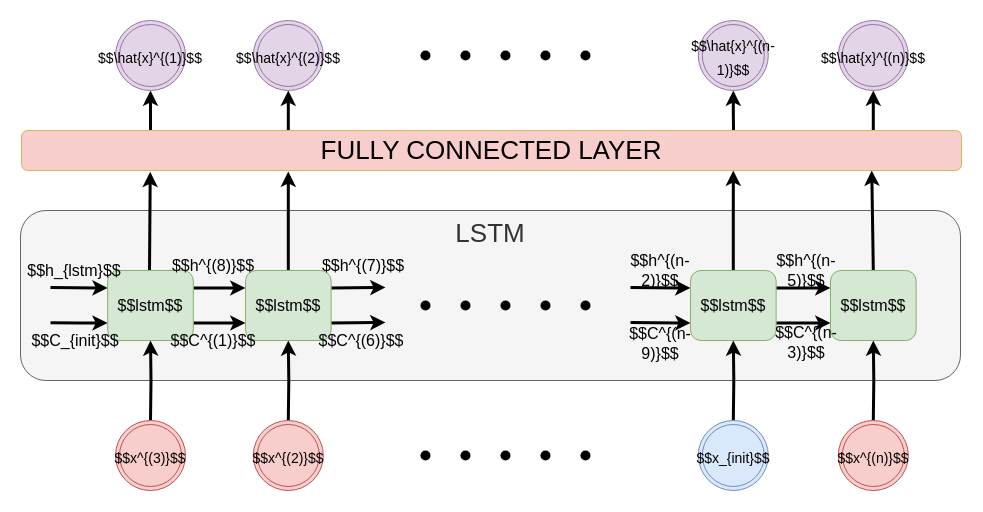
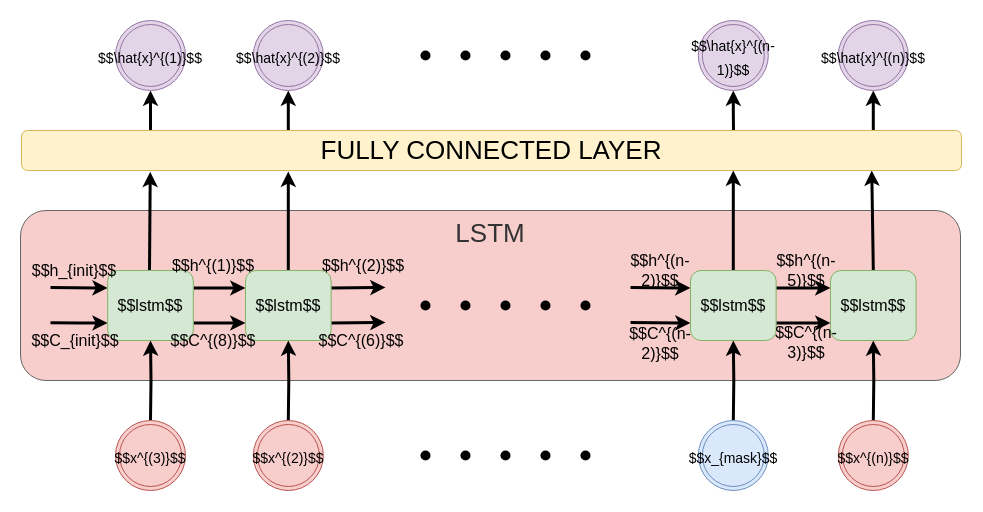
  <mxCell id="0" />
  <mxCell id="1" parent="0" />
- <mxCell id="2" value="&lt;font style=&quot;font-size: 26px&quot;&gt;LSTM&lt;br&gt;&lt;br&gt;&lt;br&gt;&lt;br&gt;&lt;br&gt;&lt;/font&gt;" style="rounded=1;whiteSpace=wrap;html=1;fillColor=#f5f5f5;strokeColor=#666666;connectable=0;fontColor=#333333;" parent="1" vertex="1"><mxGeometry x="20" y="210" width="940" height="170" as="geometry" /></mxCell>
+ <mxCell id="2" value="&lt;font style=&quot;font-size: 26px&quot;&gt;LSTM&lt;br&gt;&lt;br&gt;&lt;br&gt;&lt;br&gt;&lt;br&gt;&lt;/font&gt;" style="rounded=1;whiteSpace=wrap;html=1;fillColor=#f8cecc;strokeColor=#666666;connectable=0;fontColor=#333333;" parent="1" vertex="1"><mxGeometry x="20" y="210" width="940" height="170" as="geometry" /></mxCell>
  <mxCell id="3" style="edgeStyle=orthogonalEdgeStyle;rounded=0;orthogonalLoop=1;jettySize=auto;html=1;entryX=0.5;entryY=1;entryDx=0;entryDy=0;startArrow=none;startFill=0;endArrow=classic;endFill=1;strokeWidth=3;" parent="1" target="13" edge="1"><mxGeometry relative="1" as="geometry"><mxPoint x="150.005" y="420" as="sourcePoint" /></mxGeometry></mxCell>
  <mxCell id="4" style="edgeStyle=orthogonalEdgeStyle;rounded=0;orthogonalLoop=1;jettySize=auto;html=1;entryX=0.5;entryY=1;entryDx=0;entryDy=0;startArrow=none;startFill=0;endArrow=classic;endFill=1;strokeWidth=3;" parent="1" target="17" edge="1"><mxGeometry relative="1" as="geometry"><mxPoint x="287.81" y="420" as="sourcePoint" /></mxGeometry></mxCell>
  <mxCell id="5" style="edgeStyle=orthogonalEdgeStyle;rounded=0;orthogonalLoop=1;jettySize=auto;html=1;entryX=0.5;entryY=1;entryDx=0;entryDy=0;fontSize=26;startArrow=none;startFill=0;endArrow=classic;endFill=1;strokeWidth=3;" parent="1" target="23" edge="1"><mxGeometry relative="1" as="geometry"><mxPoint x="732.815" y="420" as="sourcePoint" /></mxGeometry></mxCell>
  <mxCell id="6" style="edgeStyle=orthogonalEdgeStyle;rounded=0;orthogonalLoop=1;jettySize=auto;html=1;entryX=0.5;entryY=1;entryDx=0;entryDy=0;fontSize=26;startArrow=none;startFill=0;endArrow=classic;endFill=1;strokeWidth=3;" parent="1" target="24" edge="1"><mxGeometry relative="1" as="geometry"><mxPoint x="872.81" y="420" as="sourcePoint" /></mxGeometry></mxCell>
  <mxCell id="7" style="edgeStyle=none;rounded=0;orthogonalLoop=1;jettySize=auto;html=1;entryX=0.5;entryY=0;entryDx=0;entryDy=0;fontSize=26;startArrow=classic;startFill=1;endArrow=none;endFill=0;strokeWidth=3;" parent="1" target="24" edge="1"><mxGeometry relative="1" as="geometry"><mxPoint x="871.249" y="170" as="sourcePoint" /></mxGeometry></mxCell>
  <mxCell id="8" style="edgeStyle=orthogonalEdgeStyle;rounded=0;orthogonalLoop=1;jettySize=auto;html=1;startArrow=none;startFill=0;endArrow=classic;endFill=1;strokeWidth=3;entryX=0.765;entryY=1.064;entryDx=0;entryDy=0;entryPerimeter=0;" parent="1" edge="1"><mxGeometry relative="1" as="geometry"><mxPoint x="149" y="270" as="sourcePoint" /><mxPoint x="149.75" y="171.28" as="targetPoint" /><Array as="points"><mxPoint x="150" y="270" /></Array></mxGeometry></mxCell>
  <mxCell id="9" style="edgeStyle=orthogonalEdgeStyle;rounded=0;orthogonalLoop=1;jettySize=auto;html=1;exitX=1;exitY=0.25;exitDx=0;exitDy=0;entryX=0;entryY=0.25;entryDx=0;entryDy=0;startArrow=none;startFill=0;endArrow=classic;endFill=1;strokeWidth=3;" parent="1" source="13" target="17" edge="1"><mxGeometry relative="1" as="geometry" /></mxCell>
  <mxCell id="10" style="edgeStyle=orthogonalEdgeStyle;rounded=0;orthogonalLoop=1;jettySize=auto;html=1;exitX=1;exitY=0.75;exitDx=0;exitDy=0;entryX=0;entryY=0.75;entryDx=0;entryDy=0;startArrow=none;startFill=0;endArrow=classic;endFill=1;strokeWidth=3;" parent="1" source="13" target="17" edge="1"><mxGeometry relative="1" as="geometry" /></mxCell>
  <mxCell id="11" style="edgeStyle=orthogonalEdgeStyle;rounded=0;orthogonalLoop=1;jettySize=auto;html=1;exitX=0;exitY=0.25;exitDx=0;exitDy=0;fontSize=26;startArrow=classic;startFill=1;endArrow=none;endFill=0;strokeWidth=3;" parent="1" source="13" edge="1"><mxGeometry relative="1" as="geometry"><mxPoint x="50" y="287" as="targetPoint" /></mxGeometry></mxCell>
  <mxCell id="12" style="edgeStyle=orthogonalEdgeStyle;rounded=0;orthogonalLoop=1;jettySize=auto;html=1;exitX=0;exitY=0.75;exitDx=0;exitDy=0;fontSize=26;startArrow=classic;startFill=1;endArrow=none;endFill=0;strokeWidth=3;" parent="1" source="13" edge="1"><mxGeometry relative="1" as="geometry"><mxPoint x="50" y="322.167" as="targetPoint" /></mxGeometry></mxCell>
  <mxCell id="13" value="&lt;font style=&quot;font-size: 16px&quot;&gt;$$lstm$$&lt;/font&gt;" style="rounded=1;whiteSpace=wrap;html=1;fillColor=#d5e8d4;strokeColor=#82b366;" parent="1" vertex="1"><mxGeometry x="107.19" y="270" width="85.63" height="70" as="geometry" /></mxCell>
  <mxCell id="14" style="edgeStyle=orthogonalEdgeStyle;rounded=0;orthogonalLoop=1;jettySize=auto;html=1;entryX=0.5;entryY=1.091;entryDx=0;entryDy=0;entryPerimeter=0;startArrow=none;startFill=0;endArrow=classic;endFill=1;strokeWidth=3;" parent="1" source="17" edge="1"><mxGeometry relative="1" as="geometry"><mxPoint x="287.81" y="171.001" as="targetPoint" /></mxGeometry></mxCell>
  <mxCell id="15" style="edgeStyle=orthogonalEdgeStyle;rounded=0;orthogonalLoop=1;jettySize=auto;html=1;exitX=1;exitY=0.25;exitDx=0;exitDy=0;fontSize=26;startArrow=none;startFill=0;endArrow=classic;endFill=1;strokeWidth=3;" parent="1" source="17" edge="1"><mxGeometry relative="1" as="geometry"><mxPoint x="385" y="287" as="targetPoint" /></mxGeometry></mxCell>
  <mxCell id="16" style="edgeStyle=orthogonalEdgeStyle;rounded=0;orthogonalLoop=1;jettySize=auto;html=1;exitX=1;exitY=0.75;exitDx=0;exitDy=0;fontSize=26;startArrow=none;startFill=0;endArrow=classic;endFill=1;strokeWidth=3;" parent="1" source="17" edge="1"><mxGeometry relative="1" as="geometry"><mxPoint x="385" y="322" as="targetPoint" /></mxGeometry></mxCell>
  <mxCell id="17" value="&lt;span style=&quot;font-size: 16px&quot;&gt;$$lstm$$&lt;/span&gt;" style="rounded=1;whiteSpace=wrap;html=1;fillColor=#d5e8d4;strokeColor=#82b366;" parent="1" vertex="1"><mxGeometry x="245" y="270" width="85.62" height="70" as="geometry" /></mxCell>
  <mxCell id="18" style="edgeStyle=orthogonalEdgeStyle;rounded=0;orthogonalLoop=1;jettySize=auto;html=1;exitX=1;exitY=0.25;exitDx=0;exitDy=0;entryX=0;entryY=0.25;entryDx=0;entryDy=0;startArrow=none;startFill=0;endArrow=classic;endFill=1;strokeWidth=3;" parent="1" source="23" target="24" edge="1"><mxGeometry relative="1" as="geometry"><mxPoint x="820" y="287.5" as="targetPoint" /></mxGeometry></mxCell>
  <mxCell id="19" style="edgeStyle=orthogonalEdgeStyle;rounded=0;orthogonalLoop=1;jettySize=auto;html=1;exitX=1;exitY=0.75;exitDx=0;exitDy=0;entryX=0;entryY=0.75;entryDx=0;entryDy=0;startArrow=none;startFill=0;endArrow=classic;endFill=1;strokeWidth=3;" parent="1" source="23" target="24" edge="1"><mxGeometry relative="1" as="geometry"><mxPoint x="820" y="322.5" as="targetPoint" /></mxGeometry></mxCell>
  <mxCell id="20" style="edgeStyle=orthogonalEdgeStyle;rounded=0;orthogonalLoop=1;jettySize=auto;html=1;fontSize=26;startArrow=none;startFill=0;endArrow=classic;endFill=1;strokeWidth=3;" parent="1" source="23" edge="1"><mxGeometry relative="1" as="geometry"><mxPoint x="732.815" y="170" as="targetPoint" /></mxGeometry></mxCell>
  <mxCell id="21" style="edgeStyle=orthogonalEdgeStyle;rounded=0;orthogonalLoop=1;jettySize=auto;html=1;exitX=0;exitY=0.25;exitDx=0;exitDy=0;fontSize=26;startArrow=classic;startFill=1;endArrow=none;endFill=0;strokeWidth=3;" parent="1" source="23" edge="1"><mxGeometry relative="1" as="geometry"><mxPoint x="630" y="287" as="targetPoint" /></mxGeometry></mxCell>
  <mxCell id="22" style="edgeStyle=orthogonalEdgeStyle;rounded=0;orthogonalLoop=1;jettySize=auto;html=1;exitX=0;exitY=0.75;exitDx=0;exitDy=0;fontSize=26;startArrow=classic;startFill=1;endArrow=none;endFill=0;strokeWidth=3;" parent="1" source="23" edge="1"><mxGeometry relative="1" as="geometry"><mxPoint x="630" y="322" as="targetPoint" /></mxGeometry></mxCell>
  <mxCell id="23" value="&lt;span style=&quot;font-size: 16px&quot;&gt;$$lstm$$&lt;/span&gt;" style="rounded=1;whiteSpace=wrap;html=1;fillColor=#d5e8d4;strokeColor=#82b366;" parent="1" vertex="1"><mxGeometry x="690" y="270" width="85.63" height="70" as="geometry" /></mxCell>
  <mxCell id="24" value="&lt;span style=&quot;font-size: 16px&quot;&gt;$$lstm$$&lt;/span&gt;" style="rounded=1;whiteSpace=wrap;html=1;fillColor=#d5e8d4;strokeColor=#82b366;" parent="1" vertex="1"><mxGeometry x="830" y="270" width="85.62" height="70" as="geometry" /></mxCell>
- <mxCell id="25" value="$$h^{(8)}$$" style="text;html=1;strokeColor=none;fillColor=none;align=center;verticalAlign=middle;whiteSpace=wrap;rounded=0;fontSize=16;" parent="1" vertex="1"><mxGeometry x="182.81" y="250" width="60" height="30" as="geometry" /></mxCell>
- <mxCell id="26" value="$$C^{(1)}$$" style="text;html=1;strokeColor=none;fillColor=none;align=center;verticalAlign=middle;whiteSpace=wrap;rounded=0;fontSize=16;" parent="1" vertex="1"><mxGeometry x="182.81" y="325" width="60" height="30" as="geometry" /></mxCell>
- <mxCell id="27" value="$$h_{lstm}$$" style="text;html=1;strokeColor=none;fillColor=none;align=center;verticalAlign=middle;whiteSpace=wrap;rounded=0;fontSize=16;" parent="1" vertex="1"><mxGeometry x="44" y="255" width="60" height="30" as="geometry" /></mxCell>
+ <mxCell id="25" value="$$h^{(1)}$$" style="text;html=1;strokeColor=none;fillColor=none;align=center;verticalAlign=middle;whiteSpace=wrap;rounded=0;fontSize=16;" parent="1" vertex="1"><mxGeometry x="182.81" y="250" width="60" height="30" as="geometry" /></mxCell>
+ <mxCell id="26" value="$$C^{(8)}$$" style="text;html=1;strokeColor=none;fillColor=none;align=center;verticalAlign=middle;whiteSpace=wrap;rounded=0;fontSize=16;" parent="1" vertex="1"><mxGeometry x="182.81" y="325" width="60" height="30" as="geometry" /></mxCell>
+ <mxCell id="27" value="$$h_{init}$$" style="text;html=1;strokeColor=none;fillColor=none;align=center;verticalAlign=middle;whiteSpace=wrap;rounded=0;fontSize=16;" parent="1" vertex="1"><mxGeometry x="44" y="255" width="60" height="30" as="geometry" /></mxCell>
  <mxCell id="28" value="$$C_{init}$$" style="text;html=1;strokeColor=none;fillColor=none;align=center;verticalAlign=middle;whiteSpace=wrap;rounded=0;fontSize=16;" parent="1" vertex="1"><mxGeometry x="45" y="325" width="60" height="30" as="geometry" /></mxCell>
- <mxCell id="29" value="$$h^{(7)}$$" style="text;html=1;strokeColor=none;fillColor=none;align=center;verticalAlign=middle;whiteSpace=wrap;rounded=0;fontSize=16;" parent="1" vertex="1"><mxGeometry x="332.81" y="250" width="60" height="30" as="geometry" /></mxCell>
+ <mxCell id="29" value="$$h^{(2)}$$" style="text;html=1;strokeColor=none;fillColor=none;align=center;verticalAlign=middle;whiteSpace=wrap;rounded=0;fontSize=16;" parent="1" vertex="1"><mxGeometry x="332.81" y="250" width="60" height="30" as="geometry" /></mxCell>
  <mxCell id="30" value="$$C^{(6)}$$" style="text;html=1;strokeColor=none;fillColor=none;align=center;verticalAlign=middle;whiteSpace=wrap;rounded=0;fontSize=16;" parent="1" vertex="1"><mxGeometry x="330.62" y="325" width="60" height="30" as="geometry" /></mxCell>
  <mxCell id="31" value="$$h^{(n-2)}$$" style="text;html=1;strokeColor=none;fillColor=none;align=center;verticalAlign=middle;whiteSpace=wrap;rounded=0;fontSize=16;" parent="1" vertex="1"><mxGeometry x="630" y="255" width="60" height="30" as="geometry" /></mxCell>
- <mxCell id="32" value="$$C^{(n-9)}$$" style="text;html=1;strokeColor=none;fillColor=none;align=center;verticalAlign=middle;whiteSpace=wrap;rounded=0;fontSize=16;" parent="1" vertex="1"><mxGeometry x="629.82" y="328" width="60" height="30" as="geometry" /></mxCell>
+ <mxCell id="32" value="$$C^{(n-2)}$$" style="text;html=1;strokeColor=none;fillColor=none;align=center;verticalAlign=middle;whiteSpace=wrap;rounded=0;fontSize=16;" parent="1" vertex="1"><mxGeometry x="629.82" y="328" width="60" height="30" as="geometry" /></mxCell>
  <mxCell id="33" value="$$C^{(n-3)}$$" style="text;html=1;strokeColor=none;fillColor=none;align=center;verticalAlign=middle;whiteSpace=wrap;rounded=0;fontSize=16;" parent="1" vertex="1"><mxGeometry x="775.63" y="327" width="60" height="30" as="geometry" /></mxCell>
  <mxCell id="34" value="$$h^{(n-5)}$$" style="text;html=1;strokeColor=none;fillColor=none;align=center;verticalAlign=middle;whiteSpace=wrap;rounded=0;fontSize=16;" parent="1" vertex="1"><mxGeometry x="775.63" y="255" width="60" height="30" as="geometry" /></mxCell>
  <mxCell id="35" value="&lt;span style=&quot;font-size: 14px;&quot;&gt;$$x^{(3)}$$&lt;/span&gt;" style="ellipse;shape=doubleEllipse;whiteSpace=wrap;html=1;aspect=fixed;fontSize=20;fillColor=#f8cecc;strokeColor=#b85450;" parent="1" vertex="1"><mxGeometry x="115" y="420" width="70" height="70" as="geometry" /></mxCell>
  <mxCell id="36" value="&lt;span style=&quot;font-size: 14px;&quot;&gt;$$x^{(2)}$$&lt;/span&gt;" style="ellipse;shape=doubleEllipse;whiteSpace=wrap;html=1;aspect=fixed;fontSize=20;fillColor=#f8cecc;strokeColor=#b85450;" parent="1" vertex="1"><mxGeometry x="252.81" y="420" width="70" height="70" as="geometry" /></mxCell>
- <mxCell id="37" value="&lt;span style=&quot;font-size: 14px;&quot;&gt;$$x_{init}$$&lt;/span&gt;" style="ellipse;shape=doubleEllipse;whiteSpace=wrap;html=1;aspect=fixed;fontSize=20;fillColor=#dae8fc;strokeColor=#6c8ebf;" parent="1" vertex="1"><mxGeometry x="697.82" y="420" width="70" height="70" as="geometry" /></mxCell>
+ <mxCell id="37" value="&lt;span style=&quot;font-size: 14px;&quot;&gt;$$x_{mask}$$&lt;/span&gt;" style="ellipse;shape=doubleEllipse;whiteSpace=wrap;html=1;aspect=fixed;fontSize=20;fillColor=#dae8fc;strokeColor=#6c8ebf;" parent="1" vertex="1"><mxGeometry x="697.82" y="420" width="70" height="70" as="geometry" /></mxCell>
  <mxCell id="38" value="&lt;span style=&quot;font-size: 14px;&quot;&gt;$$x^{(n)}$$&lt;/span&gt;" style="ellipse;shape=doubleEllipse;whiteSpace=wrap;html=1;aspect=fixed;fontSize=20;fillColor=#f8cecc;strokeColor=#b85450;" parent="1" vertex="1"><mxGeometry x="837.81" y="420" width="70" height="70" as="geometry" /></mxCell>
  <mxCell id="39" style="edgeStyle=orthogonalEdgeStyle;rounded=0;orthogonalLoop=1;jettySize=auto;html=1;startArrow=classic;startFill=1;endArrow=none;endFill=0;strokeWidth=3;" parent="1" source="40" edge="1"><mxGeometry relative="1" as="geometry"><mxPoint x="872.81" y="130" as="targetPoint" /></mxGeometry></mxCell>
  <mxCell id="40" value="&lt;span style=&quot;font-size: 14px;&quot;&gt;$$\hat{x}^{(n)}$$&lt;/span&gt;" style="ellipse;shape=doubleEllipse;whiteSpace=wrap;html=1;aspect=fixed;fontSize=20;fillColor=#e1d5e7;strokeColor=#9673a6;" parent="1" vertex="1"><mxGeometry x="837.81" y="20" width="70" height="70" as="geometry" /></mxCell>
  <mxCell id="41" style="edgeStyle=orthogonalEdgeStyle;rounded=0;orthogonalLoop=1;jettySize=auto;html=1;startArrow=classic;startFill=1;endArrow=none;endFill=0;strokeWidth=3;" parent="1" source="42" edge="1"><mxGeometry relative="1" as="geometry"><mxPoint x="733" y="130" as="targetPoint" /></mxGeometry></mxCell>
  <mxCell id="42" value="&lt;span style=&quot;font-size: 14px;&quot;&gt;$$\hat{x}^{(n-1)}$$&lt;/span&gt;" style="ellipse;shape=doubleEllipse;whiteSpace=wrap;html=1;aspect=fixed;fontSize=20;fillColor=#e1d5e7;strokeColor=#9673a6;" parent="1" vertex="1"><mxGeometry x="697.82" y="20" width="70" height="70" as="geometry" /></mxCell>
  <mxCell id="43" style="edgeStyle=orthogonalEdgeStyle;rounded=0;orthogonalLoop=1;jettySize=auto;html=1;startArrow=classic;startFill=1;endArrow=none;endFill=0;strokeWidth=3;" parent="1" source="44" edge="1"><mxGeometry relative="1" as="geometry"><mxPoint x="287.81" y="130" as="targetPoint" /></mxGeometry></mxCell>
  <mxCell id="44" value="&lt;span style=&quot;font-size: 14px;&quot;&gt;$$\hat{x}^{(2)}$$&lt;/span&gt;" style="ellipse;shape=doubleEllipse;whiteSpace=wrap;html=1;aspect=fixed;fontSize=20;fillColor=#e1d5e7;strokeColor=#9673a6;" parent="1" vertex="1"><mxGeometry x="252.81" y="20" width="70" height="70" as="geometry" /></mxCell>
  <mxCell id="45" style="edgeStyle=orthogonalEdgeStyle;rounded=0;orthogonalLoop=1;jettySize=auto;html=1;startArrow=classic;startFill=1;endArrow=none;endFill=0;strokeWidth=3;" parent="1" source="46" edge="1"><mxGeometry relative="1" as="geometry"><mxPoint x="150" y="130" as="targetPoint" /></mxGeometry></mxCell>
  <mxCell id="46" value="&lt;span style=&quot;font-size: 14px;&quot;&gt;$$\hat{x}^{(1)}$$&lt;/span&gt;" style="ellipse;shape=doubleEllipse;whiteSpace=wrap;html=1;aspect=fixed;fontSize=20;fillColor=#e1d5e7;strokeColor=#9673a6;" parent="1" vertex="1"><mxGeometry x="115" y="20" width="70" height="70" as="geometry" /></mxCell>
- <mxCell id="47" value="&lt;font style=&quot;font-size: 26px&quot;&gt;FULLY CONNECTED LAYER&lt;br&gt;&lt;/font&gt;" style="rounded=1;whiteSpace=wrap;html=1;fillColor=#f8cecc;strokeColor=#d6b656;connectable=0;" parent="1" vertex="1"><mxGeometry x="21" y="130" width="940" height="40" as="geometry" /></mxCell>
+ <mxCell id="47" value="&lt;font style=&quot;font-size: 26px&quot;&gt;FULLY CONNECTED LAYER&lt;br&gt;&lt;/font&gt;" style="rounded=1;whiteSpace=wrap;html=1;fillColor=#fff2cc;strokeColor=#d6b656;connectable=0;" parent="1" vertex="1"><mxGeometry x="21" y="130" width="940" height="40" as="geometry" /></mxCell>
  <mxCell id="48" value="" style="shape=ellipse;fillColor=#000000;strokeColor=none;html=1" vertex="1" parent="1"><mxGeometry x="420" y="450" width="10" height="10" as="geometry" /></mxCell>
  <mxCell id="49" value="" style="shape=ellipse;fillColor=#000000;strokeColor=none;html=1" vertex="1" parent="1"><mxGeometry x="460" y="450" width="10" height="10" as="geometry" /></mxCell>
  <mxCell id="50" value="" style="shape=ellipse;fillColor=#000000;strokeColor=none;html=1" vertex="1" parent="1"><mxGeometry x="500" y="450" width="10" height="10" as="geometry" /></mxCell>
  <mxCell id="51" value="" style="shape=ellipse;fillColor=#000000;strokeColor=none;html=1" vertex="1" parent="1"><mxGeometry x="540" y="450" width="10" height="10" as="geometry" /></mxCell>
  <mxCell id="52" value="" style="shape=ellipse;fillColor=#000000;strokeColor=none;html=1" vertex="1" parent="1"><mxGeometry x="580" y="450" width="10" height="10" as="geometry" /></mxCell>
  <mxCell id="53" value="" style="shape=ellipse;fillColor=#000000;strokeColor=none;html=1" vertex="1" parent="1"><mxGeometry x="420" y="300" width="10" height="10" as="geometry" /></mxCell>
  <mxCell id="54" value="" style="shape=ellipse;fillColor=#000000;strokeColor=none;html=1" vertex="1" parent="1"><mxGeometry x="460" y="300" width="10" height="10" as="geometry" /></mxCell>
  <mxCell id="55" value="" style="shape=ellipse;fillColor=#000000;strokeColor=none;html=1" vertex="1" parent="1"><mxGeometry x="500" y="300" width="10" height="10" as="geometry" /></mxCell>
  <mxCell id="56" value="" style="shape=ellipse;fillColor=#000000;strokeColor=none;html=1" vertex="1" parent="1"><mxGeometry x="540" y="300" width="10" height="10" as="geometry" /></mxCell>
  <mxCell id="57" value="" style="shape=ellipse;fillColor=#000000;strokeColor=none;html=1" vertex="1" parent="1"><mxGeometry x="580" y="300" width="10" height="10" as="geometry" /></mxCell>
  <mxCell id="58" value="" style="shape=ellipse;fillColor=#000000;strokeColor=none;html=1" vertex="1" parent="1"><mxGeometry x="420" y="50" width="10" height="10" as="geometry" /></mxCell>
  <mxCell id="59" value="" style="shape=ellipse;fillColor=#000000;strokeColor=none;html=1" vertex="1" parent="1"><mxGeometry x="460" y="50" width="10" height="10" as="geometry" /></mxCell>
  <mxCell id="60" value="" style="shape=ellipse;fillColor=#000000;strokeColor=none;html=1" vertex="1" parent="1"><mxGeometry x="500" y="50" width="10" height="10" as="geometry" /></mxCell>
  <mxCell id="61" value="" style="shape=ellipse;fillColor=#000000;strokeColor=none;html=1" vertex="1" parent="1"><mxGeometry x="540" y="50" width="10" height="10" as="geometry" /></mxCell>
  <mxCell id="62" value="" style="shape=ellipse;fillColor=#000000;strokeColor=none;html=1" vertex="1" parent="1"><mxGeometry x="580" y="50" width="10" height="10" as="geometry" /></mxCell>
